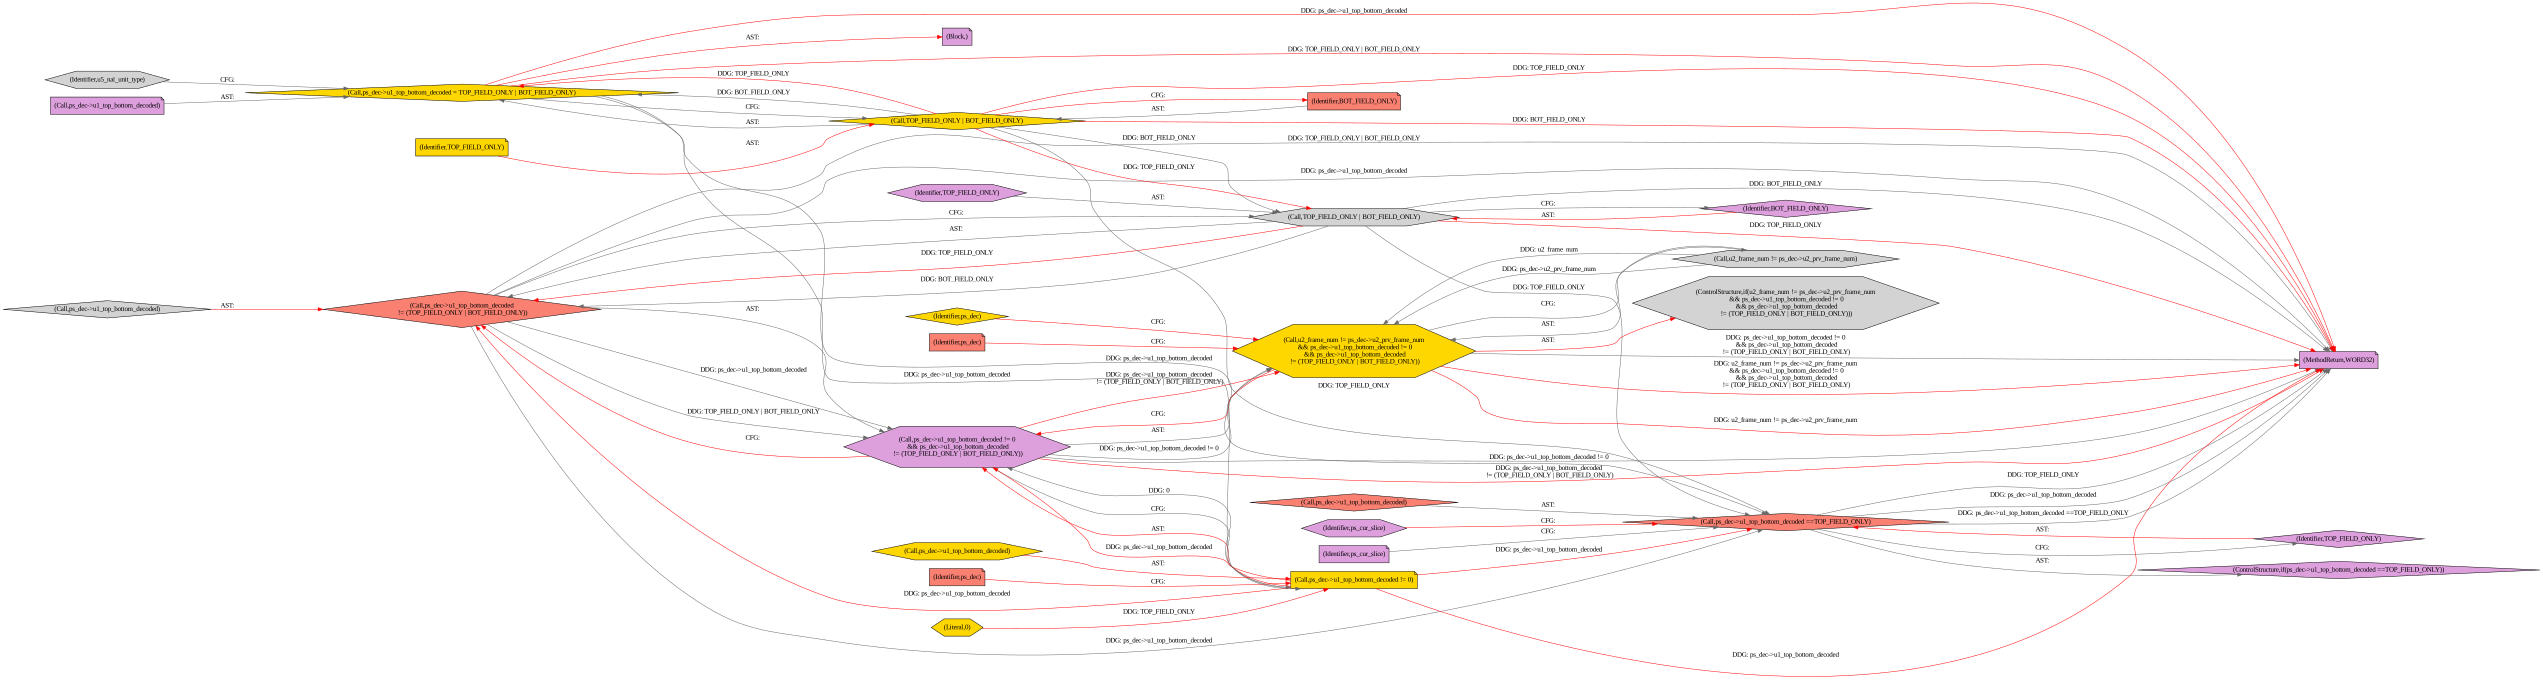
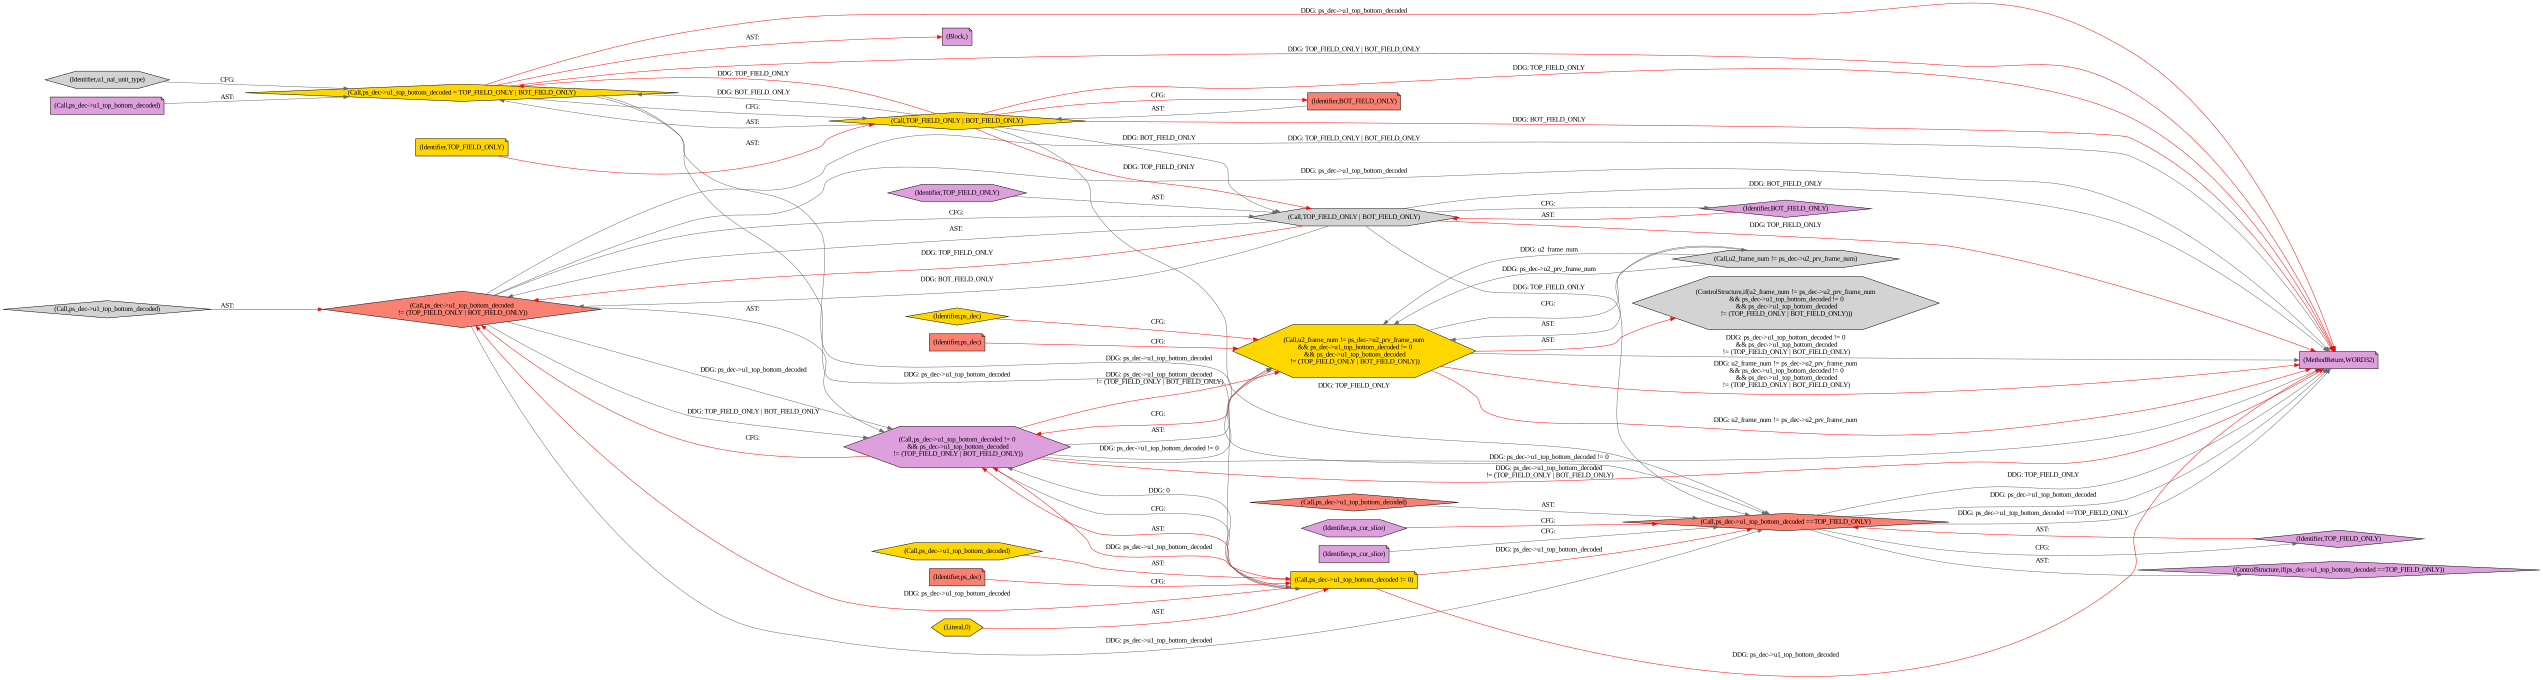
  digraph {
    fontname="Liberation Serif"
    rankdir=LR
    node [fillcolor=plum fontname="Liberation Serif" shape=diamond style=filled]
    edge [color=gray40 fontname="Liberation Serif"]
    n1 [fillcolor=salmon label="(Call,ps_dec->u1_top_bottom_decoded\n != (TOP_FIELD_ONLY | BOT_FIELD_ONLY))"]
    n2 [fillcolor=lightgrey label="(Call,TOP_FIELD_ONLY | BOT_FIELD_ONLY)" shape=hexagon]
    n3 [label="(Call,ps_dec->u1_top_bottom_decoded != 0\n && ps_dec->u1_top_bottom_decoded\n != (TOP_FIELD_ONLY | BOT_FIELD_ONLY))" shape=hexagon]
    n4 [fillcolor=salmon label="(Call,ps_dec->u1_top_bottom_decoded ==TOP_FIELD_ONLY)"]
    n5 [label="(MethodReturn,WORD32)" shape=note]
    n6 [label="(Identifier,BOT_FIELD_ONLY)"]
    n7 [fillcolor=gold label="(Call,ps_dec->u1_top_bottom_decoded != 0)" shape=note]
    n8 [fillcolor=gold label="(Call,u2_frame_num != ps_dec->u2_prv_frame_num\n && ps_dec->u1_top_bottom_decoded != 0\n && ps_dec->u1_top_bottom_decoded\n != (TOP_FIELD_ONLY | BOT_FIELD_ONLY))" shape=hexagon]
    n9 [label="(ControlStructure,if(ps_dec->u1_top_bottom_decoded ==TOP_FIELD_ONLY))"]
    n10 [label="(Identifier,TOP_FIELD_ONLY)"]
    n11 [fillcolor=gold label="(Literal,0)" shape=hexagon]
    n12 [fillcolor=gold label="(Call,ps_dec->u1_top_bottom_decoded = TOP_FIELD_ONLY | BOT_FIELD_ONLY)"]
    n13 [fillcolor=gold label="(Call,TOP_FIELD_ONLY | BOT_FIELD_ONLY)"]
    n14 [label="(Block,)" shape=note]
    n15 [fillcolor=salmon label="(Identifier,BOT_FIELD_ONLY)" shape=note]
    n16 [fillcolor=lightgrey label="(Call,u2_frame_num != ps_dec->u2_prv_frame_num)" shape=hexagon]
    n17 [fillcolor=lightgrey label="(ControlStructure,if(u2_frame_num != ps_dec->u2_prv_frame_num\n && ps_dec->u1_top_bottom_decoded != 0\n && ps_dec->u1_top_bottom_decoded\n != (TOP_FIELD_ONLY | BOT_FIELD_ONLY)))" shape=hexagon]
    n18 [label="(Call,ps_dec->u1_top_bottom_decoded)" shape=note]
    n19 [fillcolor=salmon label="(Identifier,ps_dec)" shape=note]
    n20 [label="(Identifier,ps_cur_slice)" shape=hexagon]
    n21 [fillcolor=gold label="(Identifier,TOP_FIELD_ONLY)" shape=note]
    n22 [fillcolor=gold label="(Identifier,ps_dec)"]
    n23 [fillcolor=gold label="(Call,ps_dec->u1_top_bottom_decoded)" shape=hexagon]
    n24 [label="(Identifier,ps_cur_slice)" shape=note]
    n25 [fillcolor=salmon label="(Identifier,ps_dec)" shape=note]
    n26 [fillcolor=lightgrey label="(Call,ps_dec->u1_top_bottom_decoded)"]
    n27 [label="(Identifier,TOP_FIELD_ONLY)" shape=hexagon]
    n28 [fillcolor=salmon label="(Call,ps_dec->u1_top_bottom_decoded)"]
-   n29 [fillcolor=lightgrey label="(Identifier,u5_nal_unit_type)" shape=hexagon]
+   n29 [fillcolor=lightgrey label="(Identifier,u1_nal_unit_type)" shape=hexagon]
    n1 -> n2 [label="CFG: "]
    n1 -> n3 [label="AST: "]
    n1 -> n3 [label="DDG: ps_dec->u1_top_bottom_decoded"]
    n1 -> n3 [label="DDG: TOP_FIELD_ONLY | BOT_FIELD_ONLY"]
    n1 -> n4 [label="DDG: ps_dec->u1_top_bottom_decoded"]
    n1 -> n5 [label="DDG: TOP_FIELD_ONLY | BOT_FIELD_ONLY"]
    n1 -> n5 [label="DDG: ps_dec->u1_top_bottom_decoded"]
    n2 -> n1 [label="AST: "]
    n2 -> n1 [color=red label="DDG: TOP_FIELD_ONLY"]
    n2 -> n1 [label="DDG: BOT_FIELD_ONLY"]
    n2 -> n4 [label="DDG: TOP_FIELD_ONLY"]
    n2 -> n5 [label="DDG: BOT_FIELD_ONLY"]
    n2 -> n5 [color=red label="DDG: TOP_FIELD_ONLY"]
    n2 -> n6 [label="CFG: "]
    n3 -> n1 [color=red label="CFG: "]
    n3 -> n5 [label="DDG: ps_dec->u1_top_bottom_decoded != 0"]
    n3 -> n5 [color=red label="DDG: ps_dec->u1_top_bottom_decoded\n != (TOP_FIELD_ONLY | BOT_FIELD_ONLY)"]
    n3 -> n7 [label="CFG: "]
    n3 -> n8 [label="AST: "]
    n3 -> n8 [label="DDG: ps_dec->u1_top_bottom_decoded != 0"]
    n3 -> n8 [color=red label="DDG: ps_dec->u1_top_bottom_decoded\n != (TOP_FIELD_ONLY | BOT_FIELD_ONLY)"]
    n4 -> n5 [label="DDG: TOP_FIELD_ONLY"]
    n4 -> n5 [label="DDG: ps_dec->u1_top_bottom_decoded"]
    n4 -> n5 [label="DDG: ps_dec->u1_top_bottom_decoded ==TOP_FIELD_ONLY"]
    n4 -> n9 [label="AST: "]
    n4 -> n10 [label="CFG: "]
    n6 -> n2 [color=red label="AST: "]
    n7 -> n1 [color=red label="DDG: ps_dec->u1_top_bottom_decoded"]
    n7 -> n3 [color=red label="AST: "]
    n7 -> n3 [color=red label="DDG: ps_dec->u1_top_bottom_decoded"]
    n7 -> n3 [label="DDG: 0"]
    n7 -> n4 [color=red label="DDG: ps_dec->u1_top_bottom_decoded"]
    n7 -> n5 [color=red label="DDG: ps_dec->u1_top_bottom_decoded"]
    n8 -> n3 [color=red label="CFG: "]
    n8 -> n5 [color=red label="DDG: u2_frame_num != ps_dec->u2_prv_frame_num"]
    n8 -> n5 [label="DDG: ps_dec->u1_top_bottom_decoded != 0\n && ps_dec->u1_top_bottom_decoded\n != (TOP_FIELD_ONLY | BOT_FIELD_ONLY)"]
    n8 -> n5 [color=red label="DDG: u2_frame_num != ps_dec->u2_prv_frame_num\n && ps_dec->u1_top_bottom_decoded != 0\n && ps_dec->u1_top_bottom_decoded\n != (TOP_FIELD_ONLY | BOT_FIELD_ONLY)"]
    n8 -> n16 [label="CFG: "]
    n8 -> n17 [color=red label="AST: "]
    n10 -> n4 [color=red label="AST: "]
-   n11 -> n7 [color=red label="DDG: TOP_FIELD_ONLY"]
+   n11 -> n7 [color=red label="AST: "]
    n12 -> n4 [label="DDG: ps_dec->u1_top_bottom_decoded"]
    n12 -> n5 [color=red label="DDG: ps_dec->u1_top_bottom_decoded"]
    n12 -> n5 [color=red label="DDG: TOP_FIELD_ONLY | BOT_FIELD_ONLY"]
    n12 -> n7 [label="DDG: ps_dec->u1_top_bottom_decoded"]
    n12 -> n13 [label="CFG: "]
    n12 -> n14 [color=red label="AST: "]
    n13 -> n2 [color=red label="DDG: TOP_FIELD_ONLY"]
    n13 -> n2 [label="DDG: BOT_FIELD_ONLY"]
    n13 -> n4 [label="DDG: TOP_FIELD_ONLY"]
    n13 -> n5 [color=red label="DDG: TOP_FIELD_ONLY"]
    n13 -> n5 [color=red label="DDG: BOT_FIELD_ONLY"]
    n13 -> n12 [label="AST: "]
    n13 -> n12 [color=red label="DDG: TOP_FIELD_ONLY"]
    n13 -> n12 [label="DDG: BOT_FIELD_ONLY"]
    n13 -> n15 [color=red label="CFG: "]
    n15 -> n13 [label="AST: "]
    n16 -> n8 [label="AST: "]
    n16 -> n8 [label="DDG: u2_frame_num"]
    n16 -> n8 [label="DDG: ps_dec->u2_prv_frame_num"]
    n18 -> n12 [label="AST: "]
    n19 -> n8 [color=red label="CFG: "]
    n20 -> n4 [color=red label="CFG: "]
    n21 -> n13 [color=red label="AST: "]
    n22 -> n8 [color=red label="CFG: "]
    n23 -> n7 [color=red label="AST: "]
    n24 -> n4 [label="CFG: "]
    n25 -> n7 [color=red label="CFG: "]
    n26 -> n1 [color=red label="AST: "]
    n27 -> n2 [label="AST: "]
    n28 -> n4 [label="AST: "]
    n29 -> n12 [label="CFG: "]
  }
